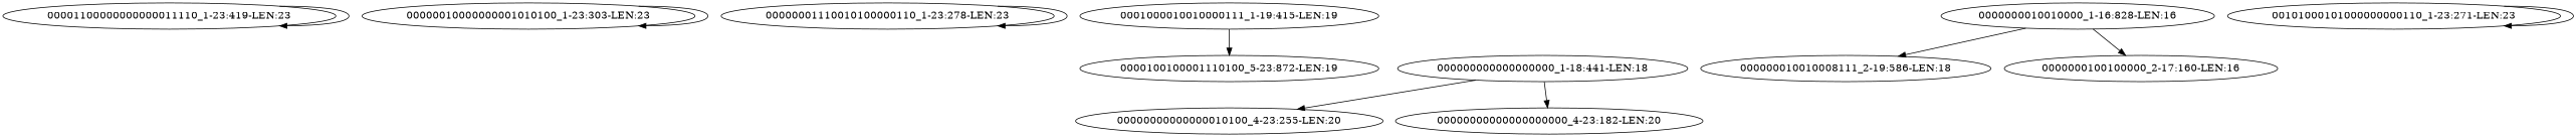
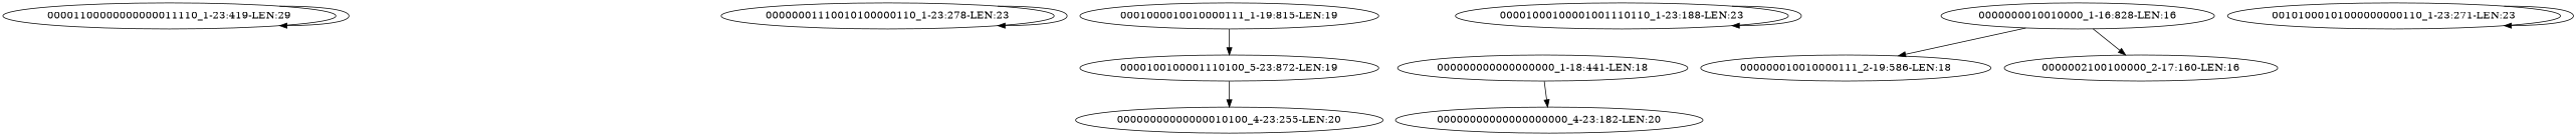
  digraph {
-   "00001100000000000011110_1-23:419-LEN:23"
-   "00000010000000001010100_1-23:303-LEN:23"
+   "00001100000000000011110_1-23:419-LEN:23" [label="00001100000000000011110_1-23:419-LEN:29"]
    "00000001110010100000110_1-23:278-LEN:23"
-   "0001000010010000111_1-19:415-LEN:19"
+   "0001000010010000111_1-19:415-LEN:19" [label="0001000010010000111_1-19:815-LEN:19"]
    "0000100100001110100_5-23:872-LEN:19"
    "000000000000000000_1-18:441-LEN:18"
    "00000000000000010100_4-23:255-LEN:20"
    "00000000000000000000_4-23:182-LEN:20"
+   "00001000100001001110110_1-23:188-LEN:23"
    "0000000010010000_1-16:828-LEN:16"
-   "000000010010000111_2-19:586-LEN:18" [label="000000010010008111_2-19:586-LEN:18"]
-   "0000000100100000_2-17:160-LEN:16"
+   "000000010010000111_2-19:586-LEN:18"
+   "0000000100100000_2-17:160-LEN:16" [label="0000002100100000_2-17:160-LEN:16"]
    "00101000101000000000110_1-23:271-LEN:23"
    "00001100000000000011110_1-23:419-LEN:23" -> "00001100000000000011110_1-23:419-LEN:23"
-   "00000010000000001010100_1-23:303-LEN:23" -> "00000010000000001010100_1-23:303-LEN:23"
    "00000001110010100000110_1-23:278-LEN:23" -> "00000001110010100000110_1-23:278-LEN:23"
    "0001000010010000111_1-19:415-LEN:19" -> "0000100100001110100_5-23:872-LEN:19"
-   "000000000000000000_1-18:441-LEN:18" -> "00000000000000010100_4-23:255-LEN:20"
+   "0000100100001110100_5-23:872-LEN:19" -> "00000000000000010100_4-23:255-LEN:20"
    "000000000000000000_1-18:441-LEN:18" -> "00000000000000000000_4-23:182-LEN:20"
+   "00001000100001001110110_1-23:188-LEN:23" -> "00001000100001001110110_1-23:188-LEN:23"
    "0000000010010000_1-16:828-LEN:16" -> "000000010010000111_2-19:586-LEN:18"
    "0000000010010000_1-16:828-LEN:16" -> "0000000100100000_2-17:160-LEN:16"
    "00101000101000000000110_1-23:271-LEN:23" -> "00101000101000000000110_1-23:271-LEN:23"
  }
